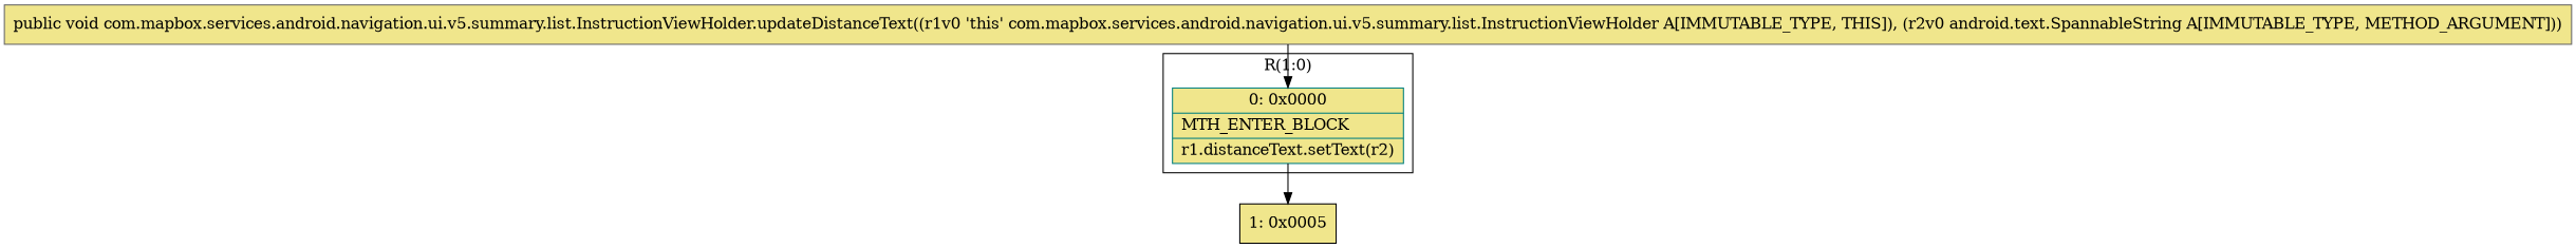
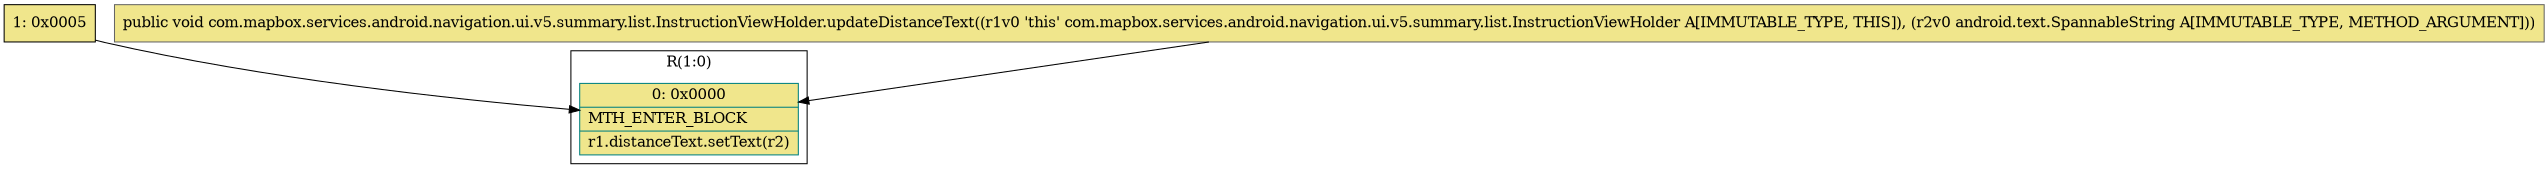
  digraph {
    node [shape=record style=filled fillcolor=khaki]
    n1 [color=teal label="{0\:\ 0x0000|MTH_ENTER_BLOCK\l|r1.distanceText.setText(r2)\l}"]
    n2 [color=black label="{1\:\ 0x0005}"]
    n3 [label="{public void com.mapbox.services.android.navigation.ui.v5.summary.list.InstructionViewHolder.updateDistanceText((r1v0 'this' com.mapbox.services.android.navigation.ui.v5.summary.list.InstructionViewHolder A[IMMUTABLE_TYPE, THIS]), (r2v0 android.text.SpannableString A[IMMUTABLE_TYPE, METHOD_ARGUMENT])) }" color=gray40]
    subgraph cluster_1 {
      label="R(1:0)"
      n1
    }
-   n1 -> n2
+   n2 -> n1
    n3 -> n1
  }
